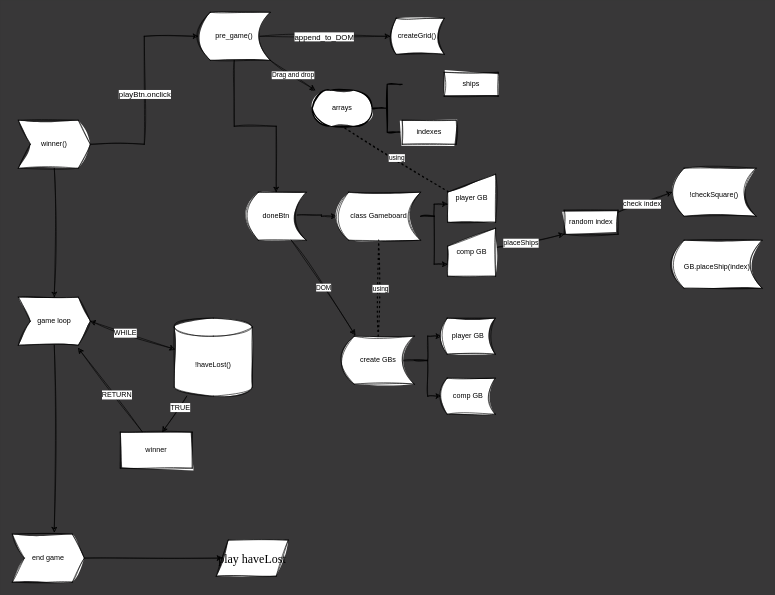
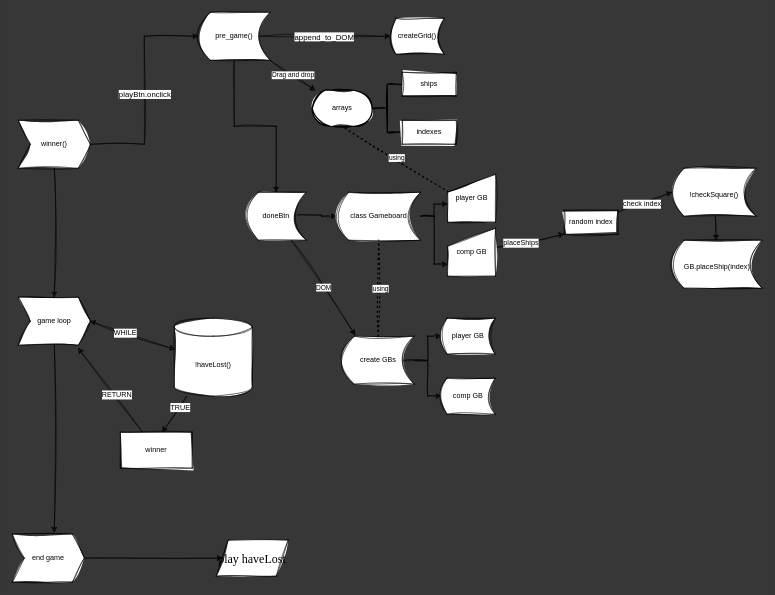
  <mxCell id="0" />
  <mxCell id="1" parent="0" />
  <mxCell id="2" style="edgeStyle=orthogonalEdgeStyle;rounded=0;orthogonalLoop=1;jettySize=auto;html=1;exitX=0.858;exitY=0.5;exitDx=0;exitDy=0;exitPerimeter=0;entryX=0;entryY=0.5;entryDx=0;entryDy=0;sketch=1;curveFitting=1;jiggle=2;" parent="1" source="5" target="6" edge="1"><mxGeometry relative="1" as="geometry"><mxPoint x="650" y="60" as="targetPoint" /></mxGeometry></mxCell>
  <mxCell id="3" value="append_to_DOM" style="edgeLabel;html=1;align=center;verticalAlign=middle;resizable=0;points=[];fontSize=13;rounded=0;sketch=1;curveFitting=1;jiggle=2;" parent="2" vertex="1" connectable="0"><mxGeometry x="-0.022" y="-2" relative="1" as="geometry"><mxPoint x="1" y="-2" as="offset" /></mxGeometry></mxCell>
  <mxCell id="4" style="edgeStyle=orthogonalEdgeStyle;rounded=0;orthogonalLoop=1;jettySize=auto;html=1;entryX=0.5;entryY=0;entryDx=0;entryDy=0;sketch=1;curveFitting=1;jiggle=2;" parent="1" source="5" target="27" edge="1"><mxGeometry relative="1" as="geometry"><mxPoint x="390" y="280" as="targetPoint" /></mxGeometry></mxCell>
  <mxCell id="5" value="pre_game()" style="shape=dataStorage;whiteSpace=wrap;html=1;fixedSize=1;size=20;rotation=0;rounded=0;sketch=1;curveFitting=1;jiggle=2;" parent="1" vertex="1"><mxGeometry x="330" y="20" width="120" height="80" as="geometry" /></mxCell>
  <mxCell id="6" value="createGrid()" style="shape=dataStorage;whiteSpace=wrap;html=1;fixedSize=1;size=10;rounded=0;sketch=1;curveFitting=1;jiggle=2;" parent="1" vertex="1"><mxGeometry x="650" y="30" width="90" height="60" as="geometry" /></mxCell>
  <mxCell id="7" style="edgeStyle=orthogonalEdgeStyle;rounded=0;orthogonalLoop=1;jettySize=auto;html=1;entryX=0;entryY=0.5;entryDx=0;entryDy=0;sketch=1;curveFitting=1;jiggle=2;" parent="1" source="10" target="5" edge="1"><mxGeometry relative="1" as="geometry" /></mxCell>
  <mxCell id="8" value="playBtn.onclick" style="edgeLabel;html=1;align=center;verticalAlign=middle;resizable=0;points=[];fontSize=13;rounded=0;sketch=1;curveFitting=1;jiggle=2;" parent="7" vertex="1" connectable="0"><mxGeometry x="-0.033" relative="1" as="geometry"><mxPoint as="offset" /></mxGeometry></mxCell>
  <mxCell id="9" style="edgeStyle=orthogonalEdgeStyle;rounded=0;orthogonalLoop=1;jettySize=auto;html=1;sketch=1;curveFitting=1;jiggle=2;" parent="1" source="10" target="28" edge="1"><mxGeometry relative="1" as="geometry" /></mxCell>
  <mxCell id="10" value="winner()" style="shape=step;perimeter=stepPerimeter;whiteSpace=wrap;html=1;fixedSize=1;rounded=0;sketch=1;curveFitting=1;jiggle=2;" parent="1" vertex="1"><mxGeometry x="30" y="200" width="120" height="80" as="geometry" /></mxCell>
  <mxCell id="11" value="" style="endArrow=classic;html=1;rounded=0;exitX=1;exitY=1;exitDx=0;exitDy=0;sketch=1;curveFitting=1;jiggle=2;" parent="1" source="5" target="14" edge="1"><mxGeometry relative="1" as="geometry"><mxPoint x="450" y="90" as="sourcePoint" /><mxPoint x="510" y="170" as="targetPoint" /></mxGeometry></mxCell>
  <mxCell id="12" value="Drag and drop" style="edgeLabel;resizable=0;html=1;align=center;verticalAlign=middle;rounded=0;sketch=1;curveFitting=1;jiggle=2;" parent="11" connectable="0" vertex="1"><mxGeometry relative="1" as="geometry" /></mxCell>
  <mxCell id="13" style="edgeStyle=orthogonalEdgeStyle;rounded=0;orthogonalLoop=1;jettySize=auto;html=1;exitX=0.85;exitY=0.475;exitDx=0;exitDy=0;exitPerimeter=0;sketch=1;curveFitting=1;jiggle=2;" parent="1" source="27" target="21" edge="1"><mxGeometry relative="1" as="geometry"><mxPoint x="520.75" y="360" as="sourcePoint" /></mxGeometry></mxCell>
  <mxCell id="14" value="arrays" style="strokeWidth=2;html=1;shape=mxgraph.flowchart.terminator;whiteSpace=wrap;rounded=0;sketch=1;curveFitting=1;jiggle=2;" parent="1" vertex="1"><mxGeometry x="520" y="150" width="100" height="60" as="geometry" /></mxCell>
  <mxCell id="15" value="" style="strokeWidth=2;html=1;shape=mxgraph.flowchart.annotation_2;align=left;labelPosition=right;pointerEvents=1;rounded=0;sketch=1;curveFitting=1;jiggle=2;" parent="1" vertex="1"><mxGeometry x="620" y="140" width="50" height="80" as="geometry" /></mxCell>
- <mxCell id="16" value="ships" style="rounded=0;whiteSpace=wrap;html=1;sketch=1;curveFitting=1;jiggle=2;" parent="1" vertex="1"><mxGeometry x="740" y="120" width="90" height="40" as="geometry" /></mxCell>
+ <mxCell id="16" value="ships" style="rounded=0;whiteSpace=wrap;html=1;sketch=1;curveFitting=1;jiggle=2;" parent="1" vertex="1"><mxGeometry x="670" y="120" width="90" height="40" as="geometry" /></mxCell>
  <mxCell id="17" value="indexes" style="rounded=0;whiteSpace=wrap;html=1;sketch=1;curveFitting=1;jiggle=2;" parent="1" vertex="1"><mxGeometry x="670" y="200" width="90" height="40" as="geometry" /></mxCell>
  <mxCell id="18" value="" style="endArrow=none;dashed=1;html=1;dashPattern=1 3;strokeWidth=2;rounded=0;exitX=0.013;exitY=0.363;exitDx=0;exitDy=0;exitPerimeter=0;sketch=1;curveFitting=1;jiggle=2;" parent="1" source="22" edge="1"><mxGeometry width="50" height="50" relative="1" as="geometry"><mxPoint x="660" y="280" as="sourcePoint" /><mxPoint x="569.5" y="210" as="targetPoint" /><Array as="points" /></mxGeometry></mxCell>
  <mxCell id="19" value="using" style="edgeLabel;html=1;align=center;verticalAlign=middle;resizable=0;points=[];rounded=0;sketch=1;curveFitting=1;jiggle=2;" parent="18" vertex="1" connectable="0"><mxGeometry y="-2" relative="1" as="geometry"><mxPoint x="1" as="offset" /></mxGeometry></mxCell>
  <mxCell id="20" style="edgeStyle=orthogonalEdgeStyle;rounded=0;orthogonalLoop=1;jettySize=auto;html=1;entryX=0;entryY=0.75;entryDx=0;entryDy=0;sketch=1;curveFitting=1;jiggle=2;" parent="1" source="21" target="26" edge="1"><mxGeometry relative="1" as="geometry"><mxPoint x="730.75" y="400" as="targetPoint" /></mxGeometry></mxCell>
  <mxCell id="21" value="class Gameboard" style="shape=dataStorage;whiteSpace=wrap;html=1;fixedSize=1;size=20;rotation=0;rounded=0;sketch=1;curveFitting=1;jiggle=2;" parent="1" vertex="1"><mxGeometry x="560.75" y="320" width="140" height="80" as="geometry" /></mxCell>
  <mxCell id="22" value="player GB" style="shape=manualInput;whiteSpace=wrap;html=1;rounded=0;sketch=1;curveFitting=1;jiggle=2;" parent="1" vertex="1"><mxGeometry x="745.75" y="290" width="80" height="80" as="geometry" /></mxCell>
  <mxCell id="23" style="edgeStyle=orthogonalEdgeStyle;rounded=0;orthogonalLoop=1;jettySize=auto;html=1;entryX=0;entryY=0.625;entryDx=0;entryDy=0;entryPerimeter=0;sketch=1;curveFitting=1;jiggle=2;" parent="1" source="21" target="22" edge="1"><mxGeometry relative="1" as="geometry" /></mxCell>
  <mxCell id="24" style="edgeStyle=none;sketch=1;hachureGap=4;jiggle=2;curveFitting=1;html=1;entryX=0;entryY=1;entryDx=0;entryDy=0;fontFamily=Helvetica;fontSize=12;" edge="1" parent="1" source="26" target="46"><mxGeometry relative="1" as="geometry" /></mxCell>
  <mxCell id="25" value="placeShips" style="edgeLabel;html=1;align=center;verticalAlign=middle;resizable=0;points=[];fontSize=12;fontFamily=Helvetica;" vertex="1" connectable="0" parent="24"><mxGeometry x="-0.265" relative="1" as="geometry"><mxPoint as="offset" /></mxGeometry></mxCell>
  <mxCell id="26" value="comp GB" style="shape=manualInput;whiteSpace=wrap;html=1;rounded=0;sketch=1;curveFitting=1;jiggle=2;" parent="1" vertex="1"><mxGeometry x="745.75" y="380" width="80" height="80" as="geometry" /></mxCell>
  <mxCell id="27" value="doneBtn" style="shape=dataStorage;whiteSpace=wrap;html=1;fixedSize=1;rounded=0;sketch=1;curveFitting=1;jiggle=2;" parent="1" vertex="1"><mxGeometry x="410" y="320" width="100" height="80" as="geometry" /></mxCell>
  <mxCell id="28" value="game loop" style="shape=step;perimeter=stepPerimeter;whiteSpace=wrap;html=1;fixedSize=1;rounded=0;sketch=1;curveFitting=1;jiggle=2;" parent="1" vertex="1"><mxGeometry x="30" y="495" width="120" height="80" as="geometry" /></mxCell>
  <mxCell id="29" style="edgeStyle=orthogonalEdgeStyle;rounded=0;orthogonalLoop=1;jettySize=auto;html=1;entryX=0;entryY=0.5;entryDx=0;entryDy=0;sketch=1;curveFitting=1;jiggle=2;" parent="1" source="31" target="32" edge="1"><mxGeometry relative="1" as="geometry" /></mxCell>
  <mxCell id="30" style="edgeStyle=orthogonalEdgeStyle;rounded=0;orthogonalLoop=1;jettySize=auto;html=1;entryX=0;entryY=0.5;entryDx=0;entryDy=0;sketch=1;curveFitting=1;jiggle=2;exitX=0.825;exitY=0.513;exitDx=0;exitDy=0;exitPerimeter=0;" parent="1" source="31" target="33" edge="1"><mxGeometry relative="1" as="geometry" /></mxCell>
  <mxCell id="31" value="create GBs" style="shape=dataStorage;whiteSpace=wrap;html=1;fixedSize=1;rounded=0;sketch=1;curveFitting=1;jiggle=2;" parent="1" vertex="1"><mxGeometry x="570" y="560" width="120" height="80" as="geometry" /></mxCell>
  <mxCell id="32" value="player GB" style="shape=dataStorage;whiteSpace=wrap;html=1;fixedSize=1;size=10;rounded=0;sketch=1;curveFitting=1;jiggle=2;" parent="1" vertex="1"><mxGeometry x="735" y="530" width="90" height="60" as="geometry" /></mxCell>
  <mxCell id="33" value="comp GB" style="shape=dataStorage;whiteSpace=wrap;html=1;fixedSize=1;size=10;rounded=0;sketch=1;curveFitting=1;jiggle=2;" parent="1" vertex="1"><mxGeometry x="735" y="630" width="90" height="60" as="geometry" /></mxCell>
  <mxCell id="34" value="" style="endArrow=classic;html=1;rounded=0;exitX=0.75;exitY=1;exitDx=0;exitDy=0;entryX=0.18;entryY=-0.025;entryDx=0;entryDy=0;entryPerimeter=0;sketch=1;curveFitting=1;jiggle=2;" parent="1" source="27" target="31" edge="1"><mxGeometry relative="1" as="geometry"><mxPoint x="513.5" y="360" as="sourcePoint" /><mxPoint x="588.5" y="410" as="targetPoint" /></mxGeometry></mxCell>
  <mxCell id="35" value="DOM" style="edgeLabel;resizable=0;html=1;align=center;verticalAlign=middle;rounded=0;sketch=1;curveFitting=1;jiggle=2;" parent="34" connectable="0" vertex="1"><mxGeometry relative="1" as="geometry" /></mxCell>
  <mxCell id="36" value="" style="endArrow=none;dashed=1;html=1;dashPattern=1 3;strokeWidth=2;rounded=0;exitX=0.5;exitY=0;exitDx=0;exitDy=0;entryX=0.5;entryY=1;entryDx=0;entryDy=0;sketch=1;curveFitting=1;jiggle=2;" parent="1" source="31" target="21" edge="1"><mxGeometry width="50" height="50" relative="1" as="geometry"><mxPoint x="726.5" y="429" as="sourcePoint" /><mxPoint x="630" y="410" as="targetPoint" /><Array as="points" /></mxGeometry></mxCell>
  <mxCell id="37" value="using" style="edgeLabel;html=1;align=center;verticalAlign=middle;resizable=0;points=[];rounded=0;sketch=1;curveFitting=1;jiggle=2;" parent="36" vertex="1" connectable="0"><mxGeometry y="-2" relative="1" as="geometry"><mxPoint x="1" as="offset" /></mxGeometry></mxCell>
  <mxCell id="38" style="edgeStyle=none;sketch=1;hachureGap=4;jiggle=2;curveFitting=1;html=1;fontFamily=Architects Daughter;fontSource=https%3A%2F%2Ffonts.googleapis.com%2Fcss%3Ffamily%3DArchitects%2BDaughter;fontSize=16;" edge="1" parent="1" source="39" target="41"><mxGeometry relative="1" as="geometry" /></mxCell>
  <mxCell id="39" value="end game" style="shape=step;perimeter=stepPerimeter;whiteSpace=wrap;html=1;fixedSize=1;rounded=0;sketch=1;curveFitting=1;jiggle=2;" parent="1" vertex="1"><mxGeometry x="20" y="890" width="120" height="80" as="geometry" /></mxCell>
  <mxCell id="40" style="edgeStyle=orthogonalEdgeStyle;rounded=0;orthogonalLoop=1;jettySize=auto;html=1;entryX=0.583;entryY=-0.037;entryDx=0;entryDy=0;entryPerimeter=0;sketch=1;curveFitting=1;jiggle=2;" parent="1" source="28" target="39" edge="1"><mxGeometry relative="1" as="geometry" /></mxCell>
  <mxCell id="41" value="play haveLost" style="shape=parallelogram;perimeter=parallelogramPerimeter;whiteSpace=wrap;html=1;fixedSize=1;sketch=1;hachureGap=4;jiggle=2;curveFitting=1;fontFamily=Architects Daughter;fontSource=https%3A%2F%2Ffonts.googleapis.com%2Fcss%3Ffamily%3DArchitects%2BDaughter;fontSize=20;" vertex="1" parent="1"><mxGeometry x="360" y="900" width="120" height="60" as="geometry" /></mxCell>
+ <mxCell id="42" style="edgeStyle=none;sketch=1;hachureGap=4;jiggle=2;curveFitting=1;html=1;fontFamily=Helvetica;fontSize=12;" edge="1" parent="1" source="43" target="47"><mxGeometry relative="1" as="geometry" /></mxCell>
  <mxCell id="43" value="&lt;font style=&quot;font-size: 12px;&quot;&gt;!checkSquare()&lt;/font&gt;" style="shape=dataStorage;whiteSpace=wrap;html=1;fixedSize=1;sketch=1;hachureGap=4;jiggle=2;curveFitting=1;fontFamily=Helvetica;fontSize=20;align=center;" vertex="1" parent="1"><mxGeometry x="1120" y="280" width="140" height="80" as="geometry" /></mxCell>
  <mxCell id="44" style="edgeStyle=none;sketch=1;hachureGap=4;jiggle=2;curveFitting=1;html=1;entryX=0;entryY=0.5;entryDx=0;entryDy=0;fontFamily=Helvetica;fontSize=12;" edge="1" parent="1" source="46" target="43"><mxGeometry relative="1" as="geometry" /></mxCell>
  <mxCell id="45" value="check index" style="edgeLabel;html=1;align=center;verticalAlign=middle;resizable=0;points=[];fontSize=12;fontFamily=Helvetica;" vertex="1" connectable="0" parent="44"><mxGeometry x="0.249" y="1" relative="1" as="geometry"><mxPoint x="-16" y="8" as="offset" /></mxGeometry></mxCell>
  <mxCell id="46" value="random index" style="rounded=0;whiteSpace=wrap;html=1;sketch=1;curveFitting=1;jiggle=2;" vertex="1" parent="1"><mxGeometry x="940" y="350" width="90" height="40" as="geometry" /></mxCell>
  <mxCell id="47" value="&lt;font style=&quot;font-size: 12px;&quot;&gt;GB.placeShip(index)&lt;/font&gt;" style="shape=dataStorage;whiteSpace=wrap;html=1;fixedSize=1;sketch=1;hachureGap=4;jiggle=2;curveFitting=1;fontFamily=Helvetica;fontSize=20;align=center;" vertex="1" parent="1"><mxGeometry x="1120" y="400" width="150" height="80" as="geometry" /></mxCell>
  <mxCell id="48" style="edgeStyle=none;sketch=1;hachureGap=4;jiggle=2;curveFitting=1;html=1;entryX=0.583;entryY=0;entryDx=0;entryDy=0;entryPerimeter=0;fontFamily=Helvetica;fontSize=12;" edge="1" parent="1" source="50" target="55"><mxGeometry relative="1" as="geometry"><Array as="points" /></mxGeometry></mxCell>
  <mxCell id="49" value="TRUE" style="edgeLabel;html=1;align=center;verticalAlign=middle;resizable=0;points=[];fontSize=12;fontFamily=Helvetica;" vertex="1" connectable="0" parent="48"><mxGeometry x="-0.407" relative="1" as="geometry"><mxPoint x="1" as="offset" /></mxGeometry></mxCell>
  <mxCell id="50" value="!haveLost()" style="shape=cylinder3;whiteSpace=wrap;html=1;boundedLbl=1;backgroundOutline=1;size=15;sketch=1;hachureGap=4;jiggle=2;curveFitting=1;fontFamily=Helvetica;fontSize=12;" vertex="1" parent="1"><mxGeometry x="290" y="530" width="130" height="130" as="geometry" /></mxCell>
  <mxCell id="51" value="" style="endArrow=classic;startArrow=classic;html=1;sketch=1;hachureGap=4;jiggle=2;curveFitting=1;fontFamily=Helvetica;fontSize=12;entryX=0.008;entryY=0.4;entryDx=0;entryDy=0;entryPerimeter=0;exitX=1;exitY=0.5;exitDx=0;exitDy=0;" edge="1" parent="1" source="28" target="50"><mxGeometry width="50" height="50" relative="1" as="geometry"><mxPoint x="190" y="580" as="sourcePoint" /><mxPoint x="240" y="530" as="targetPoint" /></mxGeometry></mxCell>
  <mxCell id="52" value="WHILE" style="edgeLabel;html=1;align=center;verticalAlign=middle;resizable=0;points=[];fontSize=12;fontFamily=Helvetica;" vertex="1" connectable="0" parent="51"><mxGeometry x="-0.179" relative="1" as="geometry"><mxPoint as="offset" /></mxGeometry></mxCell>
  <mxCell id="53" style="edgeStyle=none;sketch=1;hachureGap=4;jiggle=2;curveFitting=1;html=1;fontFamily=Helvetica;fontSize=12;" edge="1" parent="1" source="55"><mxGeometry relative="1" as="geometry"><mxPoint x="130" y="580" as="targetPoint" /></mxGeometry></mxCell>
  <mxCell id="54" value="RETURN" style="edgeLabel;html=1;align=center;verticalAlign=middle;resizable=0;points=[];fontSize=12;fontFamily=Helvetica;" vertex="1" connectable="0" parent="53"><mxGeometry x="-0.144" y="-3" relative="1" as="geometry"><mxPoint y="-1" as="offset" /></mxGeometry></mxCell>
  <mxCell id="55" value="winner" style="rounded=0;whiteSpace=wrap;html=1;sketch=1;hachureGap=4;jiggle=2;curveFitting=1;fontFamily=Helvetica;fontSize=12;" vertex="1" parent="1"><mxGeometry x="200" y="720" width="120" height="60" as="geometry" /></mxCell>
